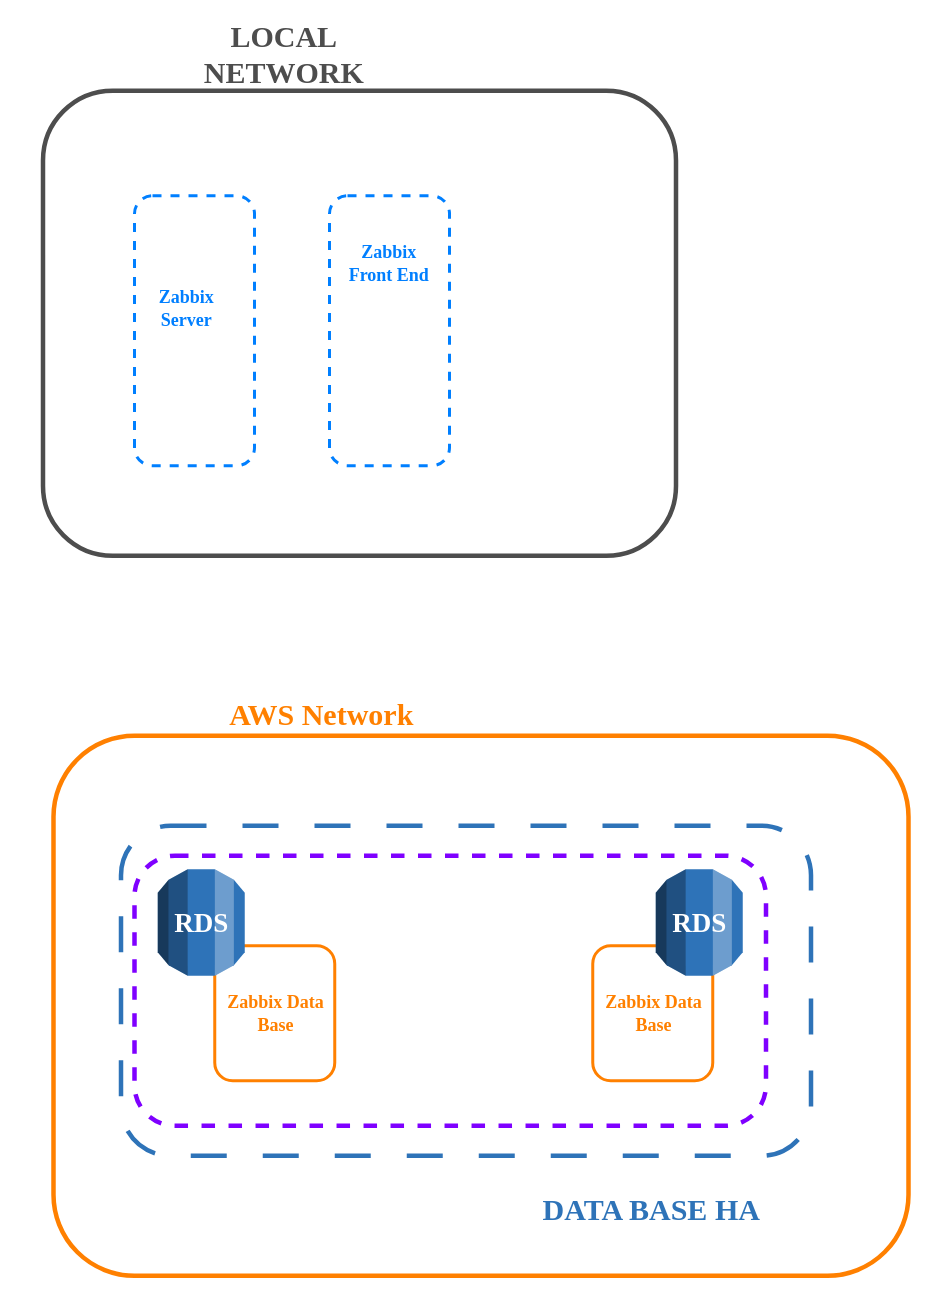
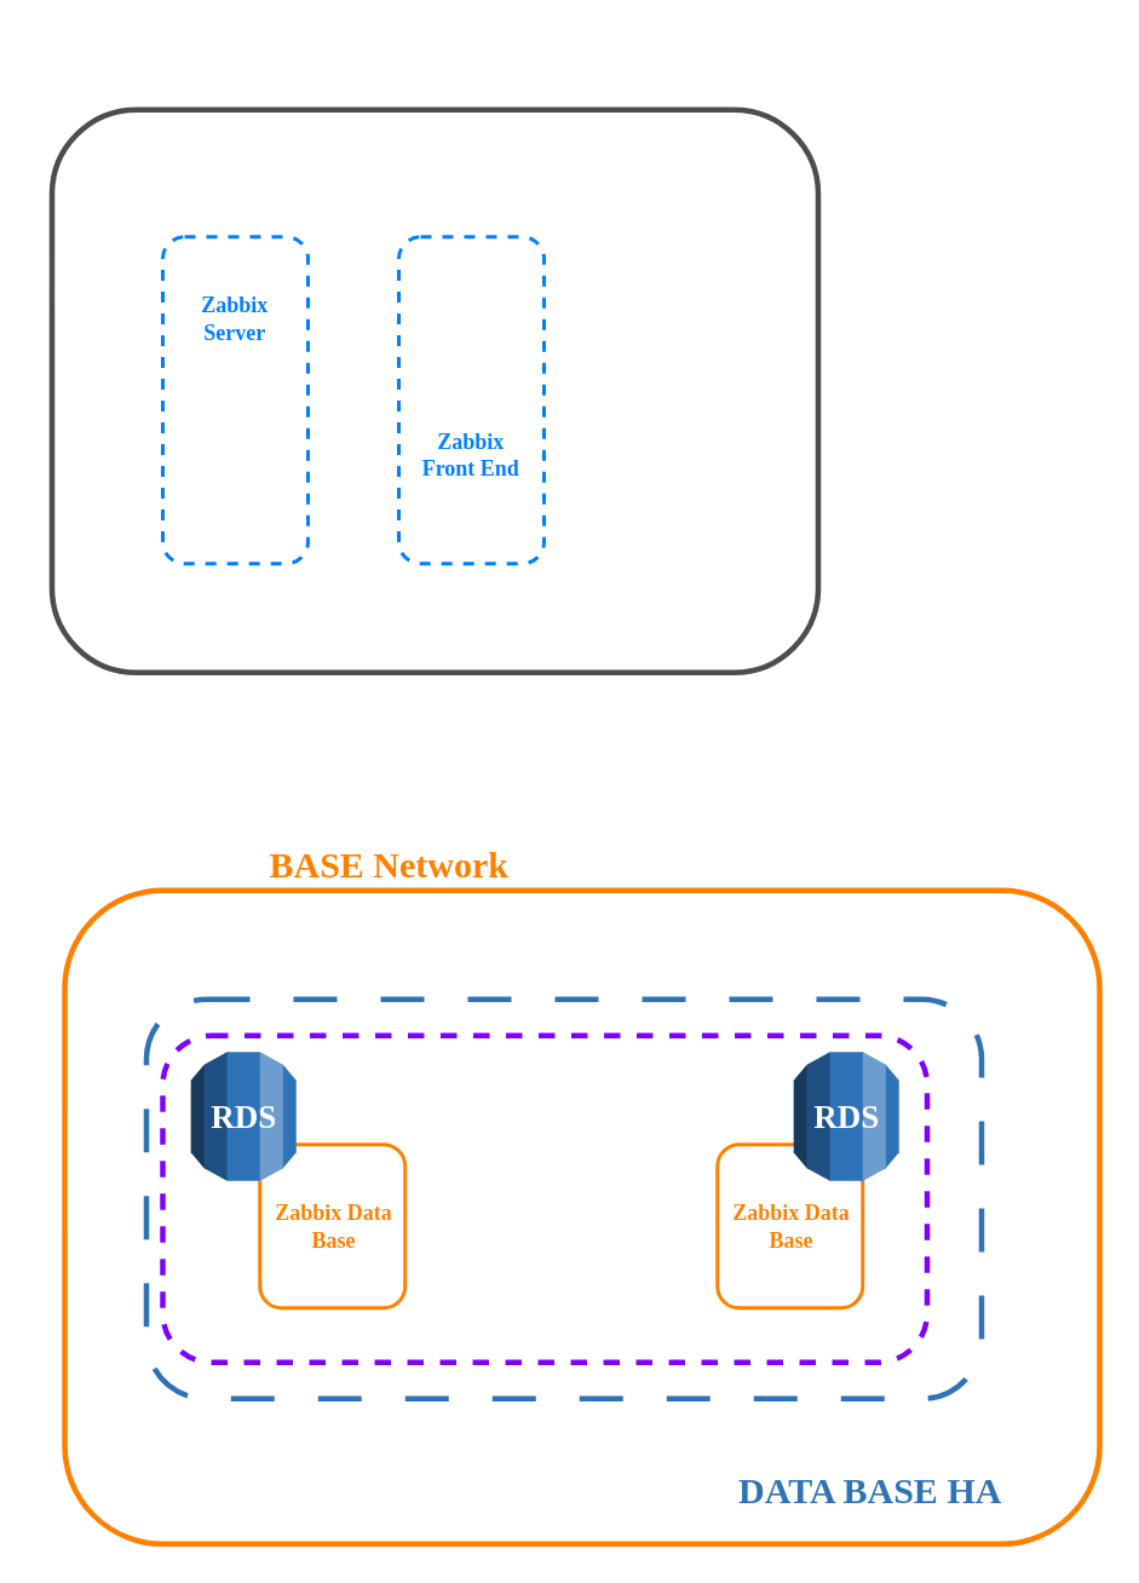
  <mxCell id="0" />
  <mxCell id="1" parent="0" />
  <mxCell id="2" value="" style="rounded=1;whiteSpace=wrap;html=1;strokeColor=#FF8000;fillColor=none;strokeWidth=3;" vertex="1" parent="1"><mxGeometry x="35" y="490" width="570" height="360" as="geometry" /></mxCell>
  <mxCell id="3" value="" style="rounded=1;whiteSpace=wrap;html=1;dashed=1;dashPattern=8 8;strokeColor=#2E73B8;fillColor=none;strokeWidth=3;" vertex="1" parent="1"><mxGeometry x="80" y="550" width="460" height="220" as="geometry" /></mxCell>
  <mxCell id="4" value="" style="rounded=1;whiteSpace=wrap;html=1;fillColor=none;strokeWidth=2;dashed=1;strokeColor=#007FFF;" vertex="1" parent="1"><mxGeometry x="89" y="130" width="80" height="180" as="geometry" /></mxCell>
- <mxCell id="5" value="&lt;b&gt;&lt;font color=&quot;#007fff&quot; face=&quot;Rubik&quot;&gt;Zabbix Server&lt;br&gt;&lt;/font&gt;&lt;/b&gt;" style="text;html=1;strokeColor=none;fillColor=none;align=center;verticalAlign=middle;whiteSpace=wrap;rounded=0;" vertex="1" parent="1"><mxGeometry x="94" y="190" width="60" height="30" as="geometry" /></mxCell>
+ <mxCell id="5" value="&lt;b&gt;&lt;font color=&quot;#007fff&quot; face=&quot;Rubik&quot;&gt;Zabbix Server&lt;br&gt;&lt;/font&gt;&lt;/b&gt;" style="text;html=1;strokeColor=none;fillColor=none;align=center;verticalAlign=middle;whiteSpace=wrap;rounded=0;" vertex="1" parent="1"><mxGeometry x="99" y="160" width="60" height="30" as="geometry" /></mxCell>
  <mxCell id="6" value="" style="rounded=1;whiteSpace=wrap;html=1;fillColor=none;strokeWidth=3;strokeColor=#4D4D4D;" vertex="1" parent="1"><mxGeometry x="28" y="60" width="422" height="310" as="geometry" /></mxCell>
  <mxCell id="7" value="" style="shape=image;verticalLabelPosition=bottom;labelBackgroundColor=default;verticalAlign=top;aspect=fixed;imageAspect=0;image=https://cdn.icon-icons.com/icons2/2699/PNG/512/zabbix_logo_icon_167937.png;" vertex="1" parent="1"><mxGeometry x="59" y="100" width="53" height="53" as="geometry" /></mxCell>
  <mxCell id="8" value="" style="rounded=1;whiteSpace=wrap;html=1;fillColor=none;strokeWidth=2;dashed=1;strokeColor=#007FFF;" vertex="1" parent="1"><mxGeometry x="219" y="130" width="80" height="180" as="geometry" /></mxCell>
- <mxCell id="9" value="&lt;b&gt;&lt;font color=&quot;#007fff&quot; face=&quot;Rubik&quot;&gt;Zabbix Front End&lt;br&gt;&lt;/font&gt;&lt;/b&gt;" style="text;html=1;strokeColor=none;fillColor=none;align=center;verticalAlign=middle;whiteSpace=wrap;rounded=0;" vertex="1" parent="1"><mxGeometry x="229" y="160" width="60" height="30" as="geometry" /></mxCell>
+ <mxCell id="9" value="&lt;b&gt;&lt;font color=&quot;#007fff&quot; face=&quot;Rubik&quot;&gt;Zabbix Front End&lt;br&gt;&lt;/font&gt;&lt;/b&gt;" style="text;html=1;strokeColor=none;fillColor=none;align=center;verticalAlign=middle;whiteSpace=wrap;rounded=0;" vertex="1" parent="1"><mxGeometry x="229" y="235" width="60" height="30" as="geometry" /></mxCell>
  <mxCell id="10" value="" style="shape=image;verticalLabelPosition=bottom;labelBackgroundColor=default;verticalAlign=top;aspect=fixed;imageAspect=0;image=https://cdn.icon-icons.com/icons2/2699/PNG/512/zabbix_logo_icon_167937.png;" vertex="1" parent="1"><mxGeometry x="189" y="100" width="53" height="53" as="geometry" /></mxCell>
  <mxCell id="11" value="" style="rounded=1;whiteSpace=wrap;html=1;fillColor=none;strokeWidth=2;strokeColor=#FF8000;" vertex="1" parent="1"><mxGeometry x="142.5" y="630" width="80" height="90" as="geometry" /></mxCell>
  <mxCell id="12" value="&lt;b&gt;&lt;font color=&quot;#ff8000&quot; face=&quot;Rubik&quot;&gt;Zabbix Data Base&lt;br&gt;&lt;/font&gt;&lt;/b&gt;" style="text;html=1;strokeColor=none;fillColor=none;align=center;verticalAlign=middle;whiteSpace=wrap;rounded=0;" vertex="1" parent="1"><mxGeometry x="142.5" y="660" width="81" height="30" as="geometry" /></mxCell>
  <mxCell id="13" value="" style="outlineConnect=0;dashed=0;verticalLabelPosition=bottom;verticalAlign=top;align=center;html=1;shape=mxgraph.aws3.rds;fillColor=#2E73B8;gradientColor=none;" vertex="1" parent="1"><mxGeometry x="104.5" y="579" width="58" height="71" as="geometry" /></mxCell>
  <mxCell id="14" value="&lt;font size=&quot;1&quot; color=&quot;#ffffff&quot; face=&quot;Rubik&quot;&gt;&lt;b style=&quot;font-size: 18px;&quot;&gt;RDS&lt;/b&gt;&lt;/font&gt;" style="text;html=1;strokeColor=none;fillColor=none;align=center;verticalAlign=middle;whiteSpace=wrap;rounded=0;" vertex="1" parent="1"><mxGeometry x="103.5" y="599.5" width="60" height="30" as="geometry" /></mxCell>
  <mxCell id="15" value="" style="rounded=1;whiteSpace=wrap;html=1;fillColor=none;strokeWidth=2;strokeColor=#FF8000;" vertex="1" parent="1"><mxGeometry x="394.5" y="630" width="80" height="90" as="geometry" /></mxCell>
  <mxCell id="16" value="&lt;b&gt;&lt;font color=&quot;#ff8000&quot; face=&quot;Rubik&quot;&gt;Zabbix Data Base&lt;br&gt;&lt;/font&gt;&lt;/b&gt;" style="text;html=1;strokeColor=none;fillColor=none;align=center;verticalAlign=middle;whiteSpace=wrap;rounded=0;" vertex="1" parent="1"><mxGeometry x="394.5" y="660" width="81" height="30" as="geometry" /></mxCell>
  <mxCell id="17" value="" style="outlineConnect=0;dashed=0;verticalLabelPosition=bottom;verticalAlign=top;align=center;html=1;shape=mxgraph.aws3.rds;fillColor=#2E73B8;gradientColor=none;" vertex="1" parent="1"><mxGeometry x="436.5" y="579" width="58" height="71" as="geometry" /></mxCell>
  <mxCell id="18" value="&lt;font size=&quot;1&quot; color=&quot;#ffffff&quot; face=&quot;Rubik&quot;&gt;&lt;b style=&quot;font-size: 18px;&quot;&gt;RDS&lt;/b&gt;&lt;/font&gt;" style="text;html=1;strokeColor=none;fillColor=none;align=center;verticalAlign=middle;whiteSpace=wrap;rounded=0;" vertex="1" parent="1"><mxGeometry x="435.5" y="599.5" width="60" height="30" as="geometry" /></mxCell>
- <mxCell id="19" value="&lt;font color=&quot;#2e73b8&quot; style=&quot;font-size: 20px;&quot; face=&quot;Rubik&quot;&gt;&lt;b&gt;DATA BASE HA&lt;br&gt;&lt;/b&gt;&lt;/font&gt;" style="text;html=1;strokeColor=none;fillColor=none;align=center;verticalAlign=middle;whiteSpace=wrap;rounded=0;" vertex="1" parent="1"><mxGeometry x="349" y="790" width="170" height="30" as="geometry" /></mxCell>
+ <mxCell id="19" value="&lt;font color=&quot;#2e73b8&quot; style=&quot;font-size: 20px;&quot; face=&quot;Rubik&quot;&gt;&lt;b&gt;DATA BASE HA&lt;br&gt;&lt;/b&gt;&lt;/font&gt;" style="text;html=1;strokeColor=none;fillColor=none;align=center;verticalAlign=middle;whiteSpace=wrap;rounded=0;" vertex="1" parent="1"><mxGeometry x="394" y="805" width="170" height="30" as="geometry" /></mxCell>
  <mxCell id="20" value="" style="shape=image;verticalLabelPosition=bottom;labelBackgroundColor=default;verticalAlign=top;aspect=fixed;imageAspect=0;image=https://cdn.icon-icons.com/icons2/2407/PNG/512/aws_icon_146074.png;" vertex="1" parent="1"><mxGeometry x="20" y="449.5" width="110.5" height="110.5" as="geometry" /></mxCell>
- <mxCell id="21" value="&lt;font style=&quot;font-size: 20px;&quot; color=&quot;#ff8000&quot; face=&quot;Rubik&quot;&gt;&lt;b&gt;AWS Network&lt;br&gt;&lt;/b&gt;&lt;/font&gt;" style="text;html=1;strokeColor=none;fillColor=none;align=center;verticalAlign=middle;whiteSpace=wrap;rounded=0;" vertex="1" parent="1"><mxGeometry x="129" y="460" width="170" height="30" as="geometry" /></mxCell>
- <mxCell id="22" value="&lt;font color=&quot;#4d4d4d&quot; style=&quot;font-size: 20px;&quot; face=&quot;Rubik&quot;&gt;&lt;b&gt;LOCAL NETWORK&lt;br&gt;&lt;/b&gt;&lt;/font&gt;" style="text;html=1;strokeColor=none;fillColor=none;align=center;verticalAlign=middle;whiteSpace=wrap;rounded=0;" vertex="1" parent="1"><mxGeometry x="103.5" y="20" width="170" height="30" as="geometry" /></mxCell>
+ <mxCell id="21" value="&lt;font style=&quot;font-size: 20px;&quot; color=&quot;#ff8000&quot; face=&quot;Rubik&quot;&gt;&lt;b&gt;BASE Network&lt;br&gt;&lt;/b&gt;&lt;/font&gt;" style="text;html=1;strokeColor=none;fillColor=none;align=center;verticalAlign=middle;whiteSpace=wrap;rounded=0;" vertex="1" parent="1"><mxGeometry x="129" y="460" width="170" height="30" as="geometry" /></mxCell>
  <mxCell id="23" value="" style="rounded=1;whiteSpace=wrap;html=1;dashed=1;strokeColor=#7F00FF;fillColor=none;strokeWidth=3;" vertex="1" parent="1"><mxGeometry x="89" y="570" width="421" height="180" as="geometry" /></mxCell>
